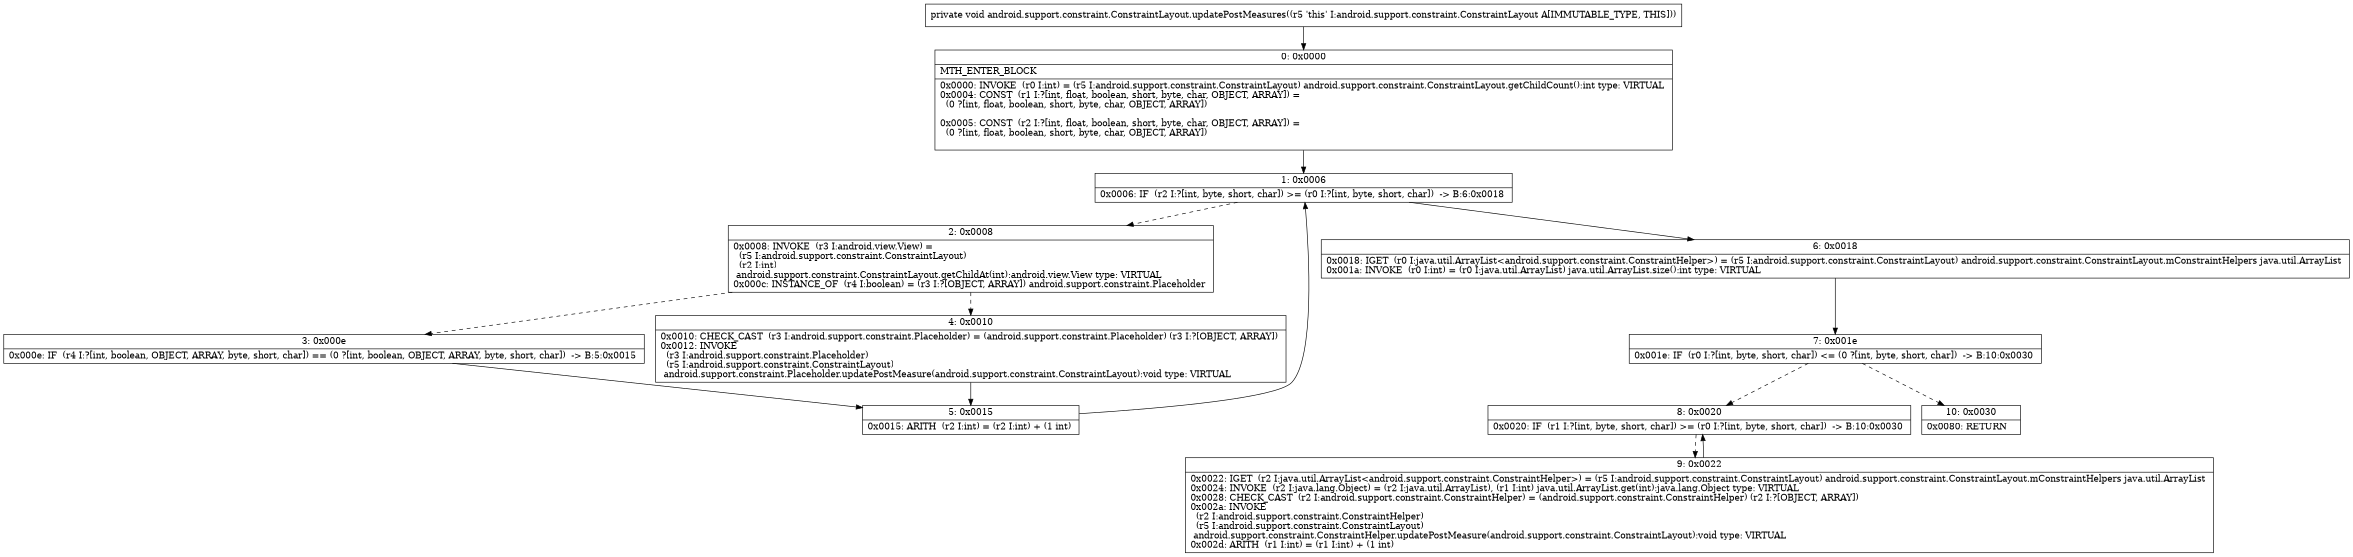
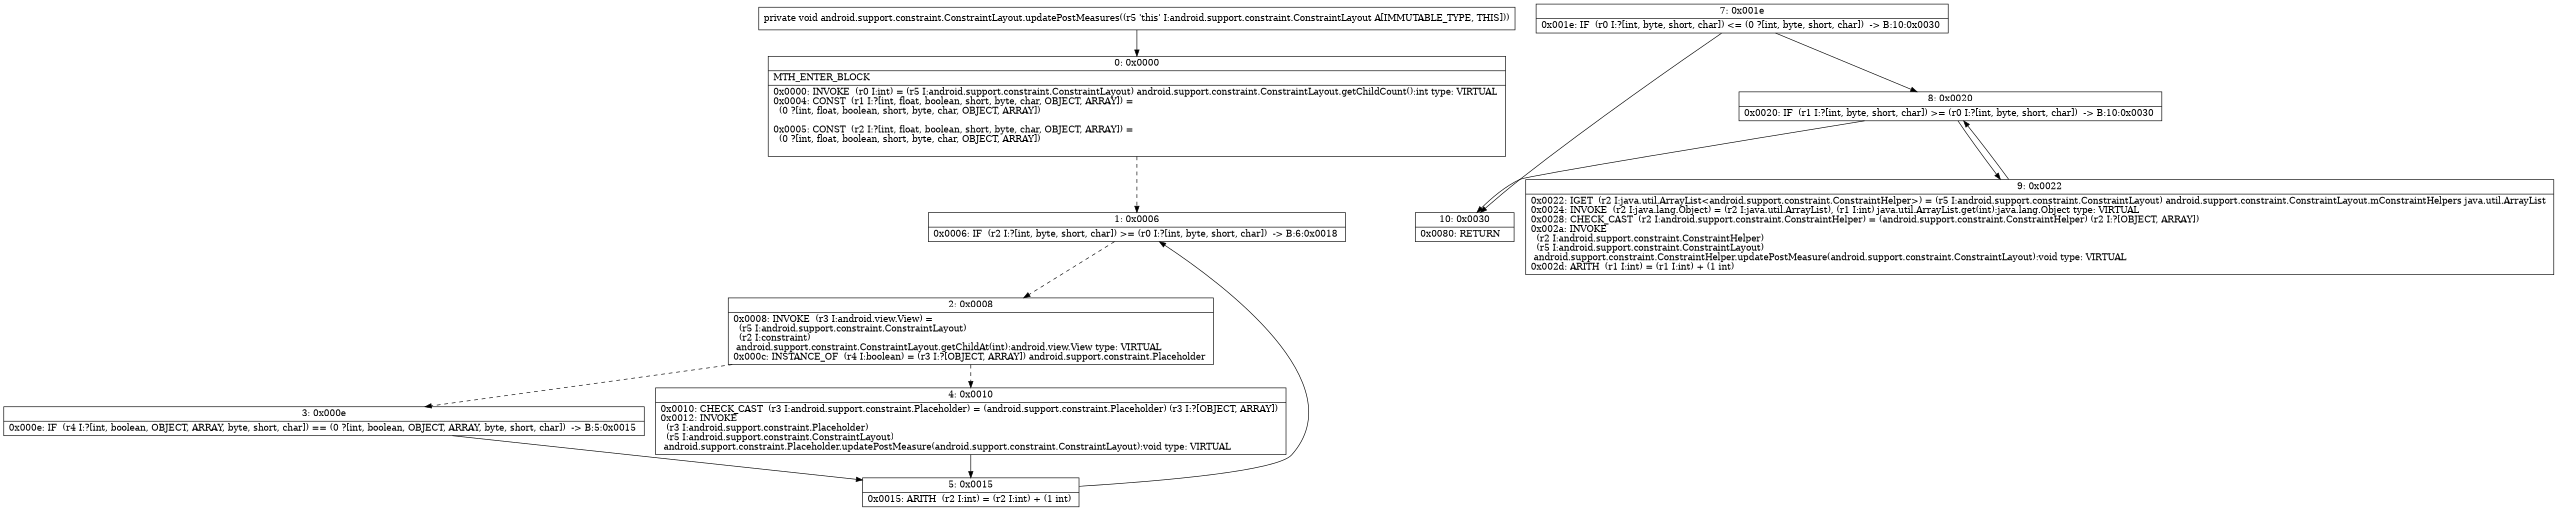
  digraph {
    node [shape=record]
    n1 [label="{0\:\ 0x0000|MTH_ENTER_BLOCK\l|0x0000: INVOKE  (r0 I:int) = (r5 I:android.support.constraint.ConstraintLayout) android.support.constraint.ConstraintLayout.getChildCount():int type: VIRTUAL \l0x0004: CONST  (r1 I:?[int, float, boolean, short, byte, char, OBJECT, ARRAY]) = \l  (0 ?[int, float, boolean, short, byte, char, OBJECT, ARRAY])\l \l0x0005: CONST  (r2 I:?[int, float, boolean, short, byte, char, OBJECT, ARRAY]) = \l  (0 ?[int, float, boolean, short, byte, char, OBJECT, ARRAY])\l \l}"]
    n2 [label="{1\:\ 0x0006|0x0006: IF  (r2 I:?[int, byte, short, char]) \>= (r0 I:?[int, byte, short, char])  \-\> B:6:0x0018 \l}"]
-   n3 [label="{2\:\ 0x0008|0x0008: INVOKE  (r3 I:android.view.View) = \l  (r5 I:android.support.constraint.ConstraintLayout)\l  (r2 I:int)\l android.support.constraint.ConstraintLayout.getChildAt(int):android.view.View type: VIRTUAL \l0x000c: INSTANCE_OF  (r4 I:boolean) = (r3 I:?[OBJECT, ARRAY]) android.support.constraint.Placeholder \l}"]
-   n4 [label="{6\:\ 0x0018|0x0018: IGET  (r0 I:java.util.ArrayList\<android.support.constraint.ConstraintHelper\>) = (r5 I:android.support.constraint.ConstraintLayout) android.support.constraint.ConstraintLayout.mConstraintHelpers java.util.ArrayList \l0x001a: INVOKE  (r0 I:int) = (r0 I:java.util.ArrayList) java.util.ArrayList.size():int type: VIRTUAL \l}"]
+   n3 [label="{2\:\ 0x0008|0x0008: INVOKE  (r3 I:android.view.View) = \l  (r5 I:android.support.constraint.ConstraintLayout)\l  (r2 I:constraint)\l android.support.constraint.ConstraintLayout.getChildAt(int):android.view.View type: VIRTUAL \l0x000c: INSTANCE_OF  (r4 I:boolean) = (r3 I:?[OBJECT, ARRAY]) android.support.constraint.Placeholder \l}"]
    n5 [label="{3\:\ 0x000e|0x000e: IF  (r4 I:?[int, boolean, OBJECT, ARRAY, byte, short, char]) == (0 ?[int, boolean, OBJECT, ARRAY, byte, short, char])  \-\> B:5:0x0015 \l}"]
    n6 [label="{4\:\ 0x0010|0x0010: CHECK_CAST  (r3 I:android.support.constraint.Placeholder) = (android.support.constraint.Placeholder) (r3 I:?[OBJECT, ARRAY]) \l0x0012: INVOKE  \l  (r3 I:android.support.constraint.Placeholder)\l  (r5 I:android.support.constraint.ConstraintLayout)\l android.support.constraint.Placeholder.updatePostMeasure(android.support.constraint.ConstraintLayout):void type: VIRTUAL \l}"]
    n7 [label="{7\:\ 0x001e|0x001e: IF  (r0 I:?[int, byte, short, char]) \<= (0 ?[int, byte, short, char])  \-\> B:10:0x0030 \l}"]
    n8 [label="{5\:\ 0x0015|0x0015: ARITH  (r2 I:int) = (r2 I:int) + (1 int) \l}"]
    n9 [label="{8\:\ 0x0020|0x0020: IF  (r1 I:?[int, byte, short, char]) \>= (r0 I:?[int, byte, short, char])  \-\> B:10:0x0030 \l}"]
    n10 [label="{10\:\ 0x0030|0x0080: RETURN   \l}"]
    n11 [label="{9\:\ 0x0022|0x0022: IGET  (r2 I:java.util.ArrayList\<android.support.constraint.ConstraintHelper\>) = (r5 I:android.support.constraint.ConstraintLayout) android.support.constraint.ConstraintLayout.mConstraintHelpers java.util.ArrayList \l0x0024: INVOKE  (r2 I:java.lang.Object) = (r2 I:java.util.ArrayList), (r1 I:int) java.util.ArrayList.get(int):java.lang.Object type: VIRTUAL \l0x0028: CHECK_CAST  (r2 I:android.support.constraint.ConstraintHelper) = (android.support.constraint.ConstraintHelper) (r2 I:?[OBJECT, ARRAY]) \l0x002a: INVOKE  \l  (r2 I:android.support.constraint.ConstraintHelper)\l  (r5 I:android.support.constraint.ConstraintLayout)\l android.support.constraint.ConstraintHelper.updatePostMeasure(android.support.constraint.ConstraintLayout):void type: VIRTUAL \l0x002d: ARITH  (r1 I:int) = (r1 I:int) + (1 int) \l}"]
    n12 [label="{private void android.support.constraint.ConstraintLayout.updatePostMeasures((r5 'this' I:android.support.constraint.ConstraintLayout A[IMMUTABLE_TYPE, THIS])) }"]
-   n1 -> n2
+   n1 -> n2 [style=dashed]
    n2 -> n3 [style=dashed]
-   n2 -> n4
    n3 -> n5 [style=dashed]
    n3 -> n6 [style=dashed]
-   n4 -> n7
    n5 -> n8
    n6 -> n8
-   n7 -> n9 [style=dashed]
-   n7 -> n10 [style=dashed]
+   n7 -> n9 [style=solid]
+   n7 -> n10
    n8 -> n2
-   n9 -> n11 [style=dashed]
+   n9 -> n10
+   n9 -> n11 [style=solid]
    n11 -> n9
    n12 -> n1
  }
